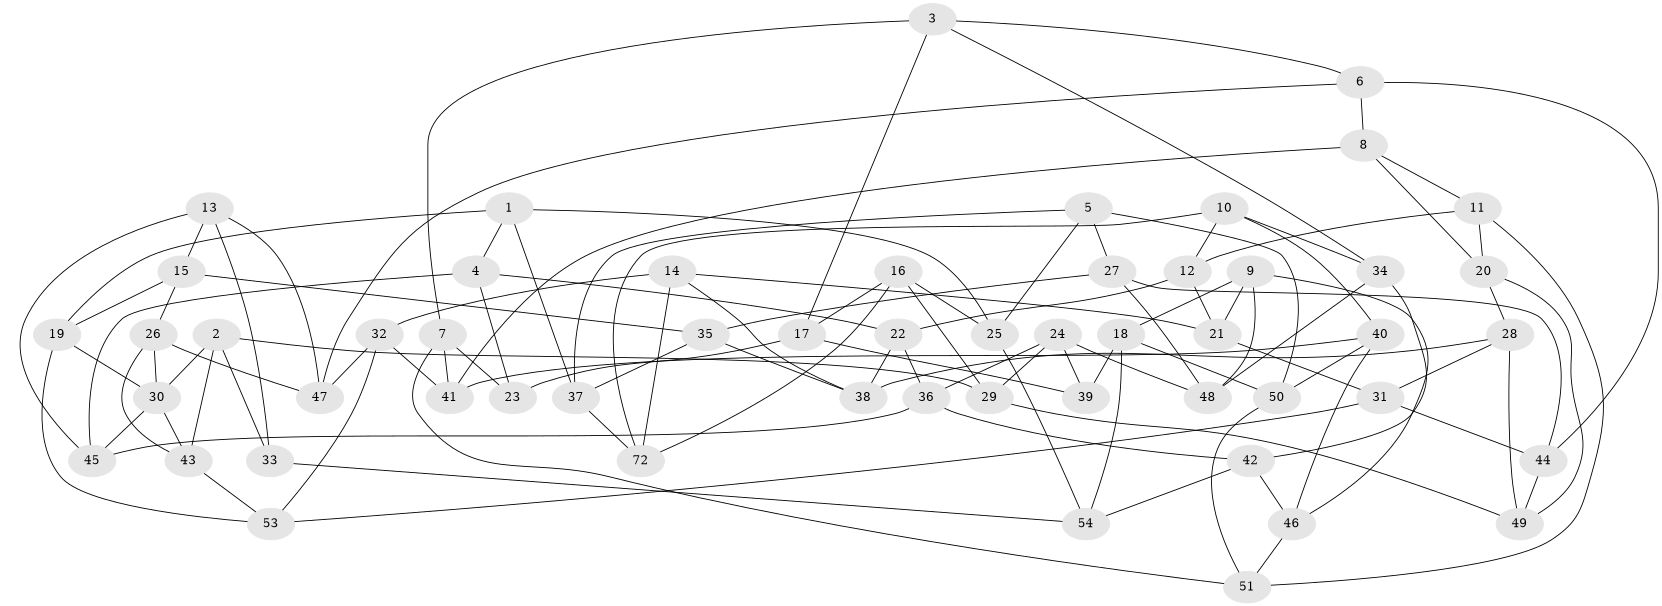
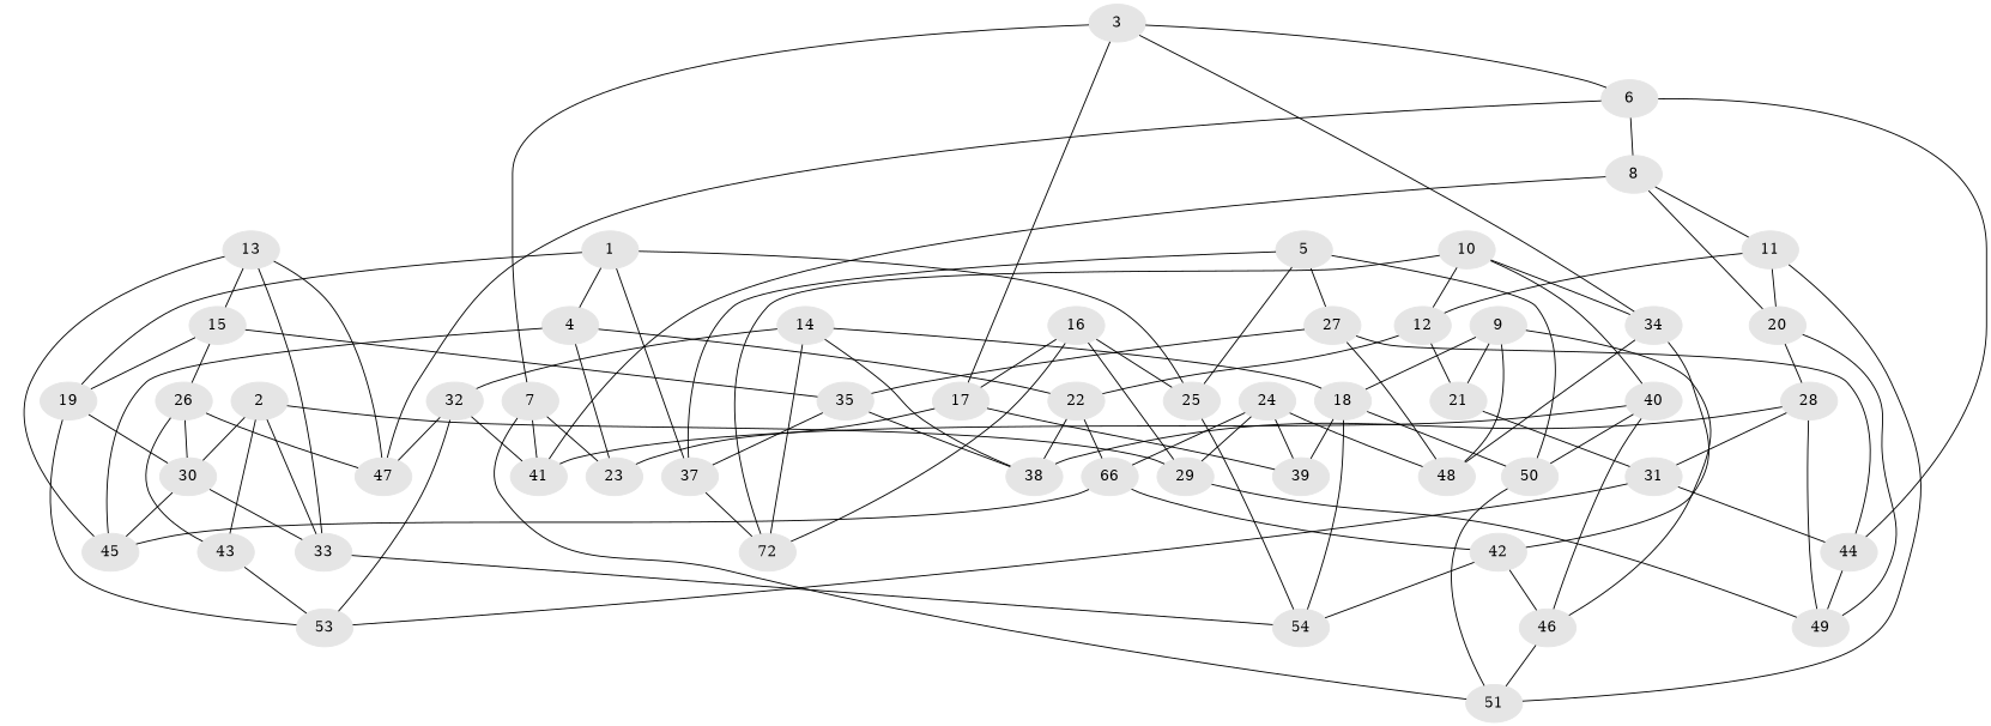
  graph {
    node [color=gray90 style=filled]
    1
    4
    19
    25
    37
    22
    23
    45
    30
    53
    54
    n12 [label=72]
    2
    29
    33
    43
    49
    3
    6
    7
    17
    34
    8
    44
    47
    41
    51
    39
    48
    42
    38
-   36
+   36 [label=66]
    5
    27
    50
    35
    11
    20
    12
    28
    9
    18
    21
    46
    31
    10
    40
    13
    15
    26
    14
    32
    16
    24
    1 -- 4
    1 -- 19
    1 -- 25
    1 -- 37
    4 -- 22
    4 -- 23
    4 -- 45
    19 -- 30
    19 -- 53
    25 -- 54
    37 -- n12
    22 -- 38
    22 -- 36
    30 -- 45
-   30 -- 43
+   30 -- 33
    2 -- 30
    2 -- 29
    2 -- 33
    2 -- 43
    29 -- 49
    33 -- 54
    43 -- 53
    3 -- 6
    3 -- 7
    3 -- 17
    3 -- 34
    6 -- 8
    6 -- 44
    6 -- 47
    7 -- 23
    7 -- 41
    7 -- 51
    17 -- 23
    17 -- 39
    34 -- 48
    34 -- 42
    8 -- 41
    8 -- 11
    8 -- 20
    44 -- 49
    42 -- 54
    42 -- 46
    36 -- 45
    36 -- 42
    5 -- 25
    5 -- 37
    5 -- 27
    5 -- 50
    27 -- 44
    27 -- 48
    27 -- 35
    50 -- 51
    35 -- 37
    35 -- 38
    11 -- 51
    11 -- 20
    11 -- 12
    20 -- 49
    20 -- 28
    12 -- 22
    12 -- 21
    28 -- 49
    28 -- 38
    28 -- 31
    9 -- 48
    9 -- 18
    9 -- 21
    9 -- 46
    18 -- 54
    18 -- 39
    18 -- 50
    21 -- 31
    46 -- 51
    31 -- 53
    31 -- 44
    10 -- n12
    10 -- 34
    10 -- 12
    10 -- 40
    40 -- 41
    40 -- 50
    40 -- 46
    13 -- 45
    13 -- 33
    13 -- 47
    13 -- 15
    15 -- 19
    15 -- 35
    15 -- 26
    26 -- 30
    26 -- 43
    26 -- 47
    14 -- n12
    14 -- 38
-   14 -- 21
+   14 -- 18
    14 -- 32
    32 -- 53
    32 -- 47
    32 -- 41
    16 -- 25
    16 -- n12
    16 -- 29
    16 -- 17
    24 -- 29
    24 -- 39
    24 -- 48
    24 -- 36
  }
